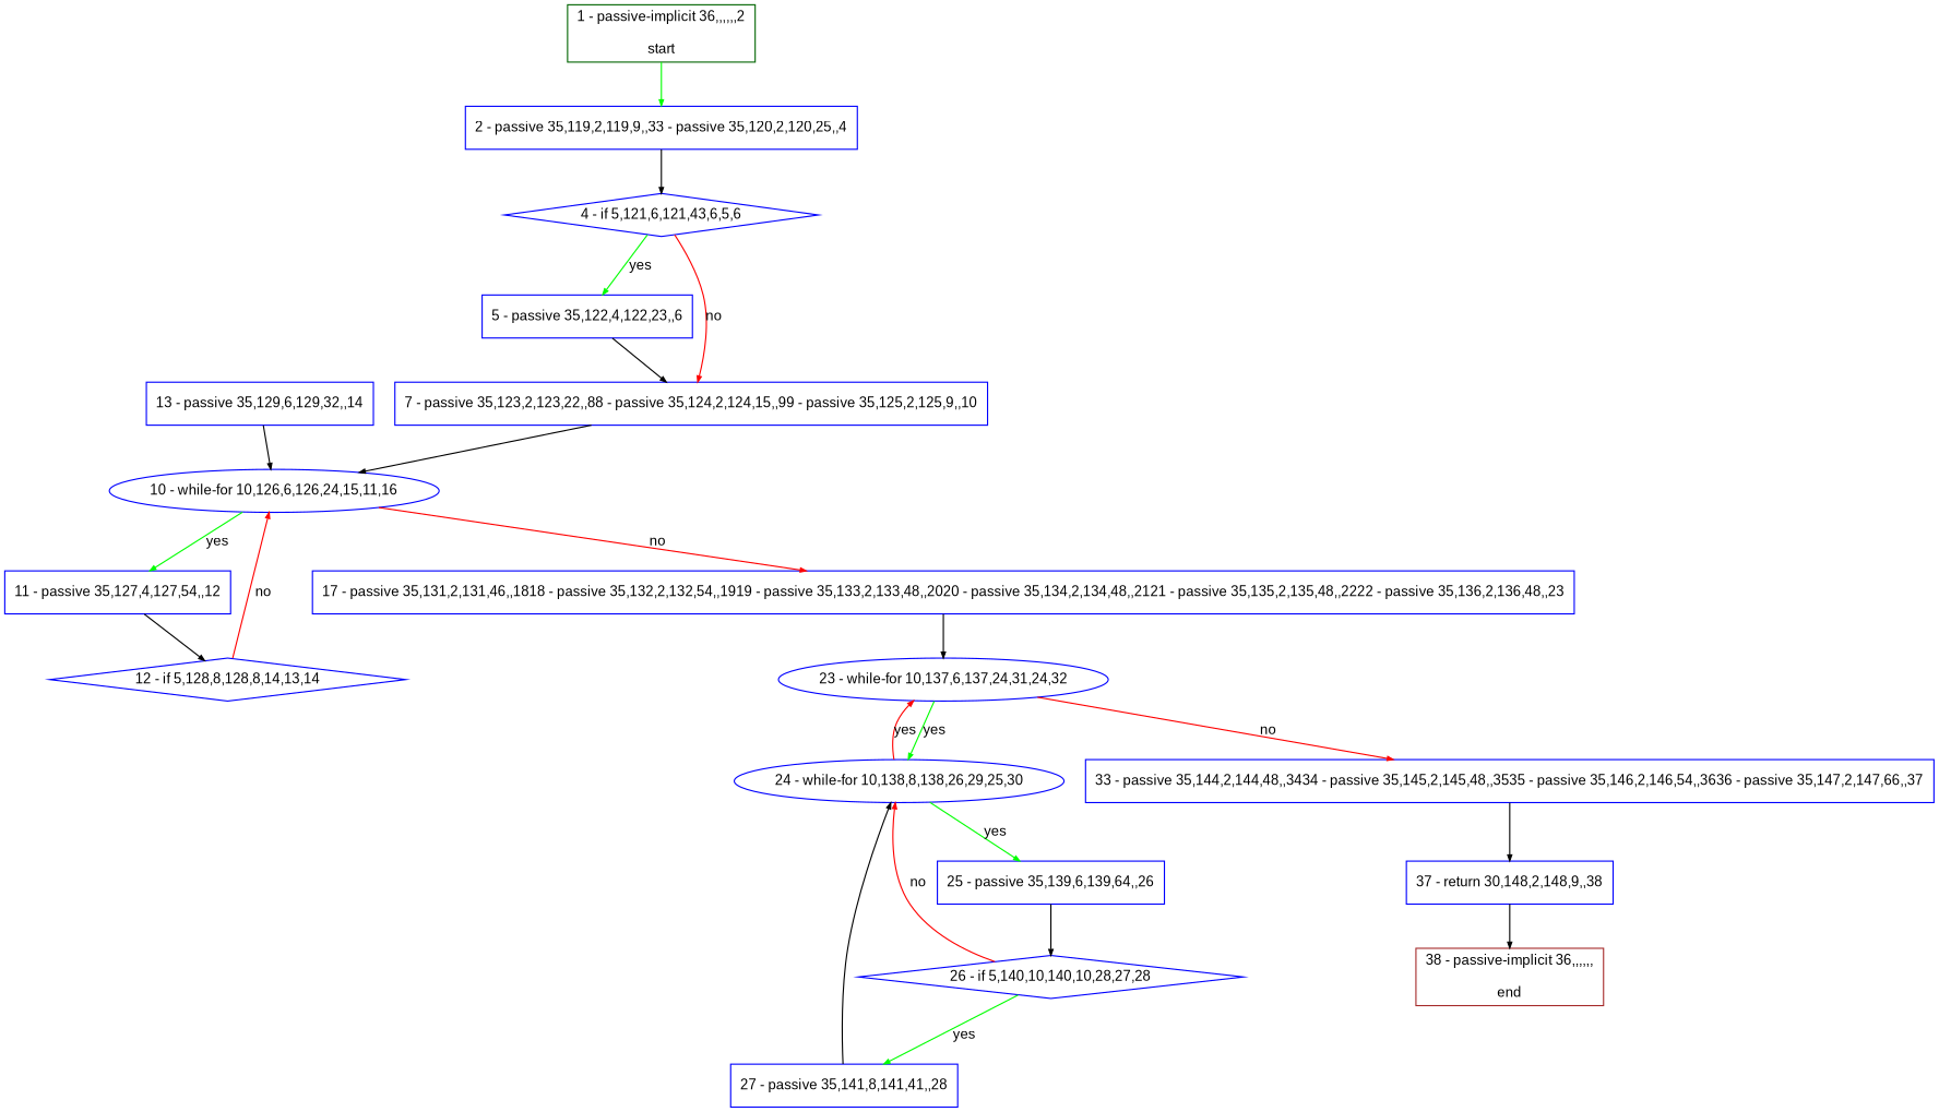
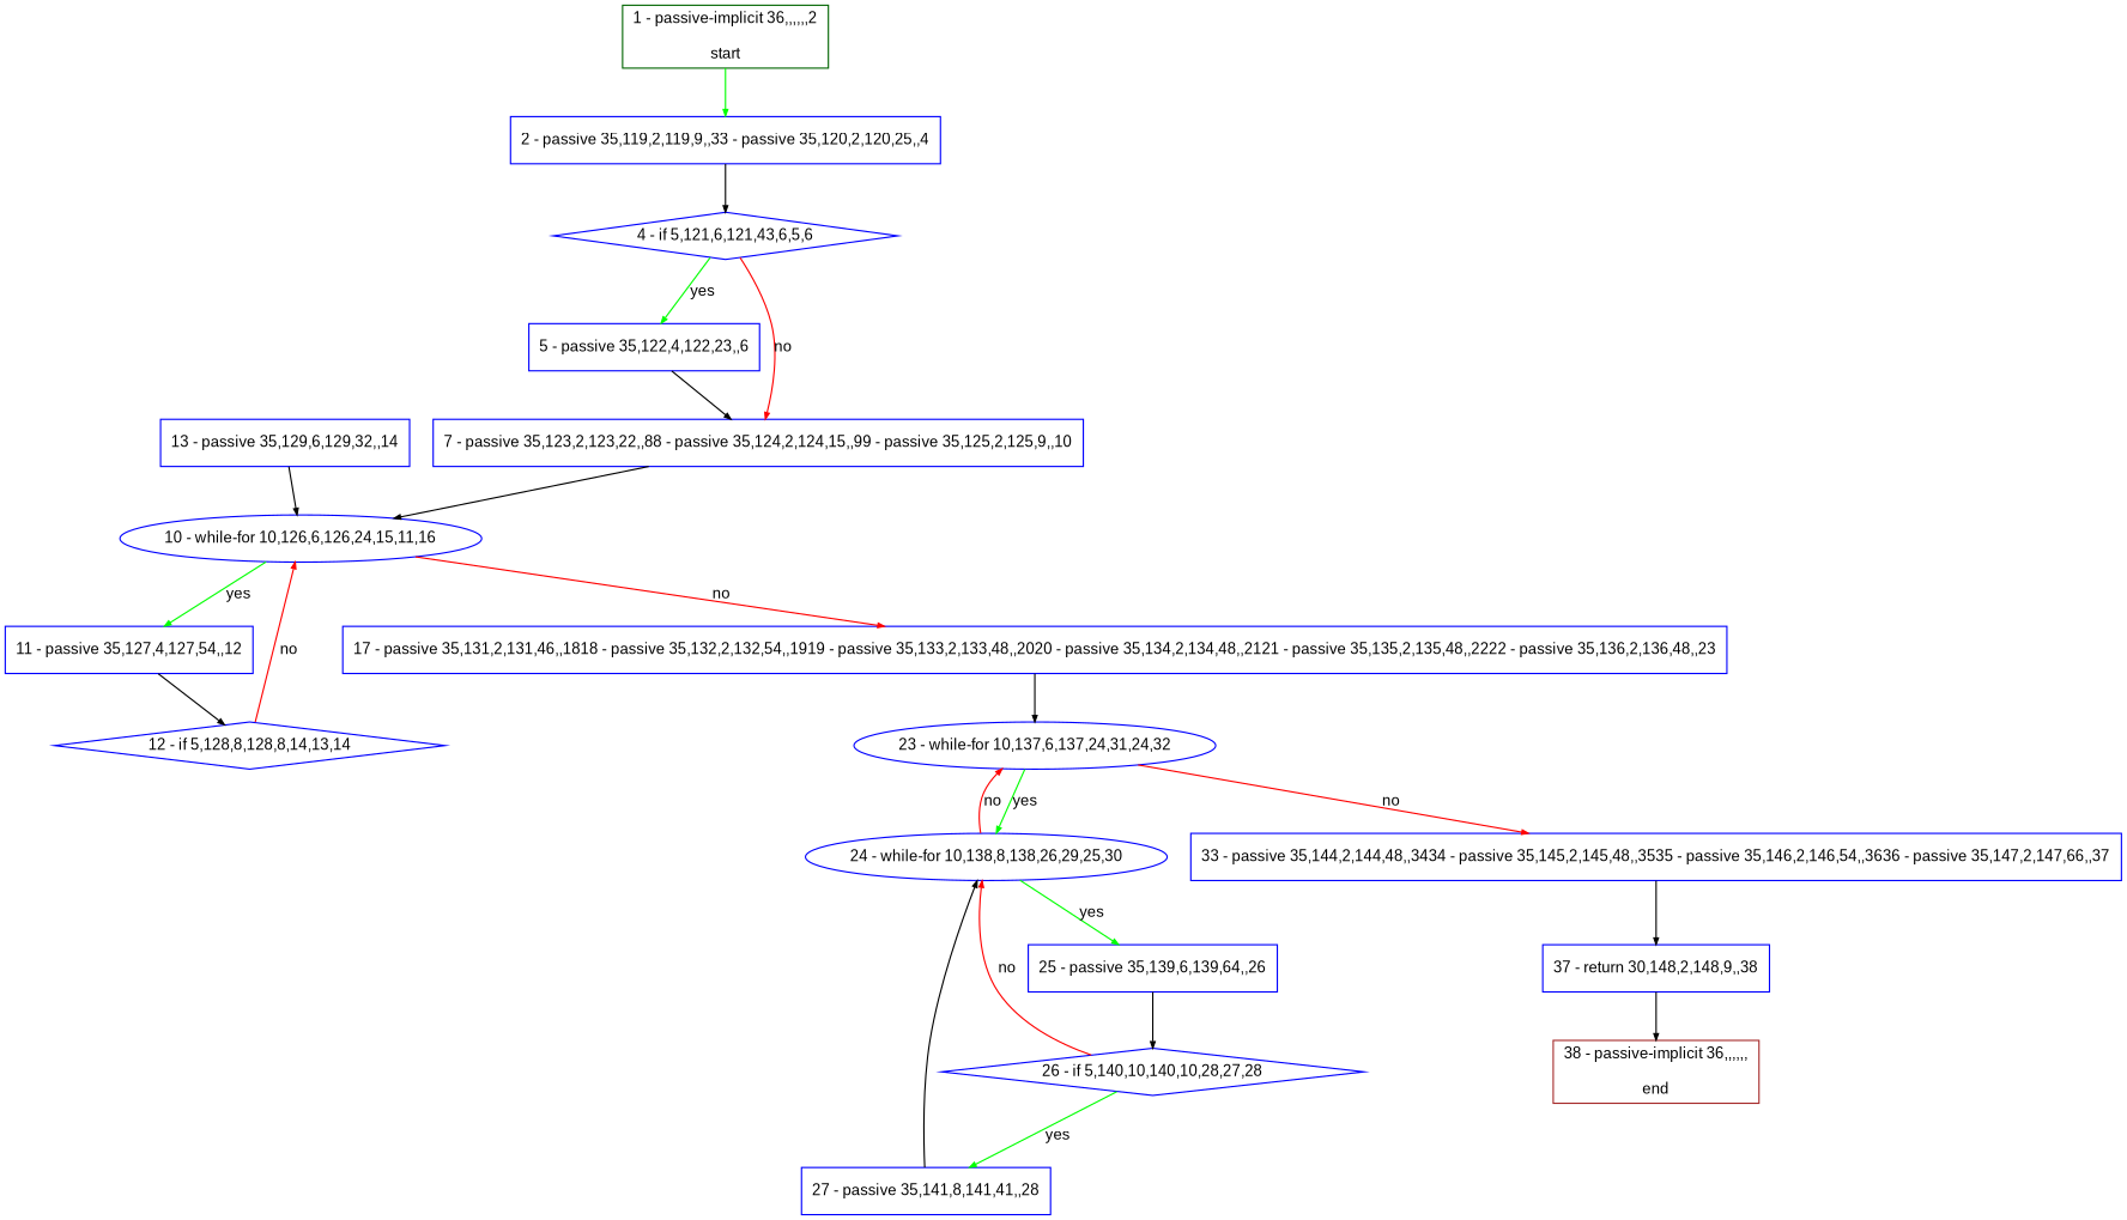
  digraph {
    bgcolor=white
    compound=true
    fillcolor="#FFFFCC"
    fontname=Arial
    fontsize=12
    pack=true
    packmode=clust
    style="rounded,filled"
    node [color="#0000ff" compound=true fillcolor="#ffffff" fixedsize=false fontname=Arial fontsize=12 node_initialized=no shape=box style=filled]
    edge [arrowhead=normal arrowsize=0.5 arrowtail=none color="#000000" compound=true dir=forward fontcolor=black fontname=Arial fontsize=12]
    n1 [label="2 - passive 35,119,2,119,9,,33 - passive 35,120,2,120,25,,4"]
    n2 [label="4 - if 5,121,6,121,43,6,5,6" shape=diamond]
    n3 [label="5 - passive 35,122,4,122,23,,6"]
    n4 [label="7 - passive 35,123,2,123,22,,88 - passive 35,124,2,124,15,,99 - passive 35,125,2,125,9,,10"]
    n5 [color="#006400" label="1 - passive-implicit 36,,,,,,2\n\nstart"]
    n6 [label="10 - while-for 10,126,6,126,24,15,11,16" shape=oval]
    n7 [label="11 - passive 35,127,4,127,54,,12"]
    n8 [label="17 - passive 35,131,2,131,46,,1818 - passive 35,132,2,132,54,,1919 - passive 35,133,2,133,48,,2020 - passive 35,134,2,134,48,,2121 - passive 35,135,2,135,48,,2222 - passive 35,136,2,136,48,,23"]
    n9 [label="12 - if 5,128,8,128,8,14,13,14" shape=diamond]
    n10 [label="23 - while-for 10,137,6,137,24,31,24,32" shape=oval]
    n11 [label="24 - while-for 10,138,8,138,26,29,25,30" shape=oval]
    n12 [label="33 - passive 35,144,2,144,48,,3434 - passive 35,145,2,145,48,,3535 - passive 35,146,2,146,54,,3636 - passive 35,147,2,147,66,,37"]
    n13 [label="13 - passive 35,129,6,129,32,,14"]
    n14 [label="25 - passive 35,139,6,139,64,,26"]
    n15 [label="37 - return 30,148,2,148,9,,38"]
    n16 [label="26 - if 5,140,10,140,10,28,27,28" shape=diamond]
    n17 [color="#a52a2a" label="38 - passive-implicit 36,,,,,,\n\nend"]
    n18 [label="27 - passive 35,141,8,141,41,,28"]
    n1 -> n2
    n2 -> n3 [color="#00ff00" label=yes]
    n2 -> n4 [color="#ff0000" label=no]
    n3 -> n4
    n4 -> n6
    n5 -> n1 [color="#00ff00"]
    n6 -> n7 [color="#00ff00" label=yes]
    n6 -> n8 [color="#ff0000" label=no]
    n7 -> n9
    n8 -> n10
    n9 -> n6 [color="#ff0000" label=no]
    n10 -> n11 [color="#00ff00" label=yes]
    n10 -> n12 [color="#ff0000" label=no]
-   n11 -> n10 [color="#ff0000" label=yes]
+   n11 -> n10 [color="#ff0000" label=no]
    n11 -> n14 [color="#00ff00" label=yes]
    n12 -> n15
    n13 -> n6
    n14 -> n16
    n15 -> n17
    n16 -> n11 [color="#ff0000" label=no]
    n16 -> n18 [color="#00ff00" label=yes]
    n18 -> n11
  }
